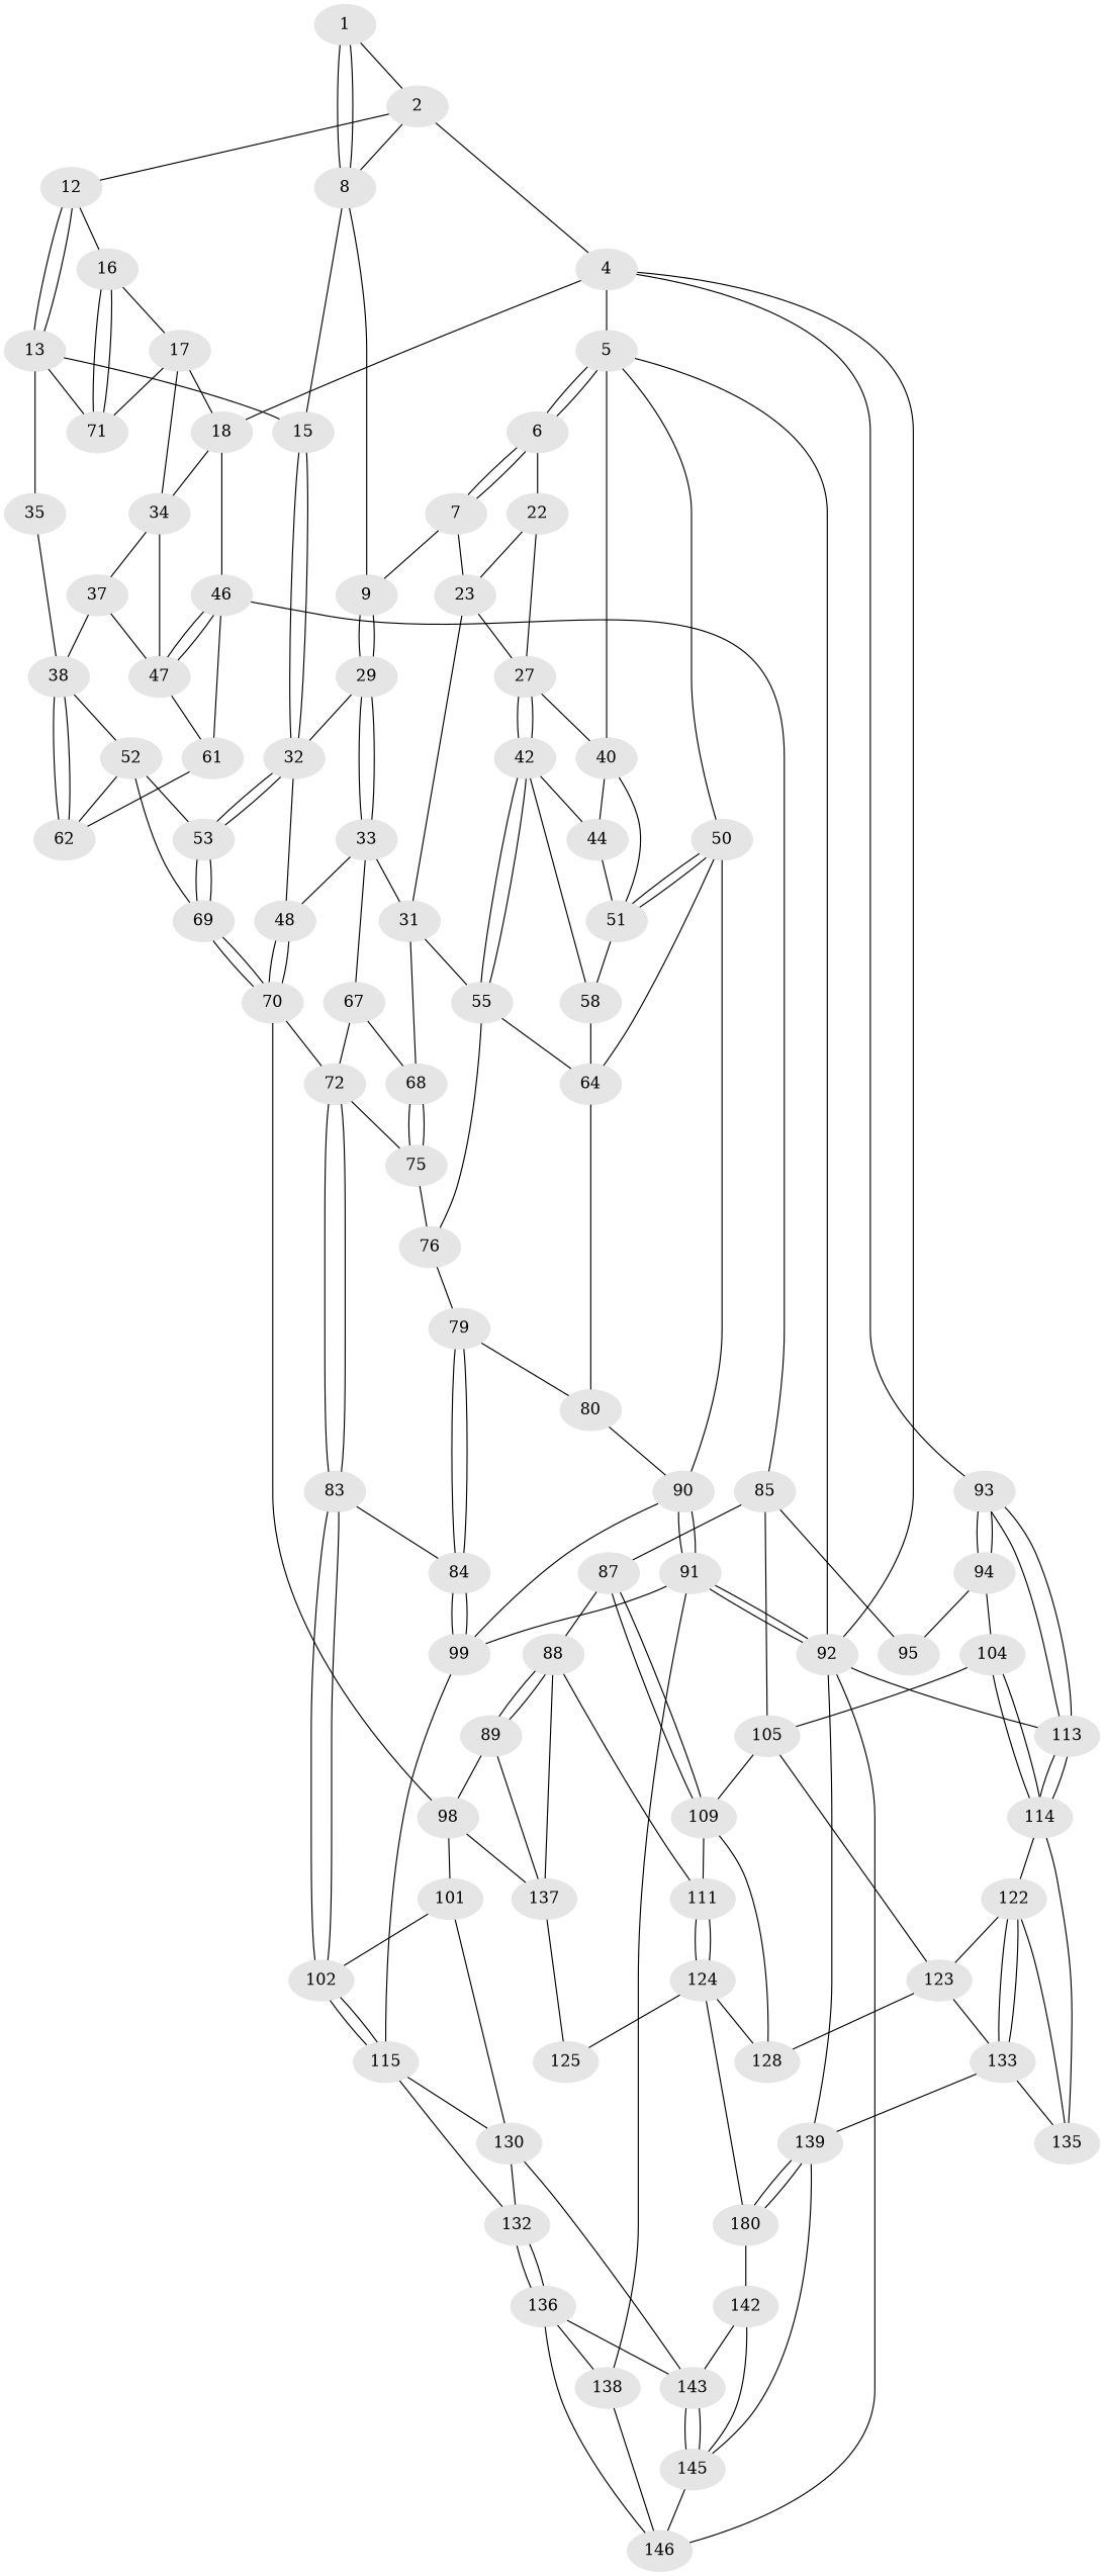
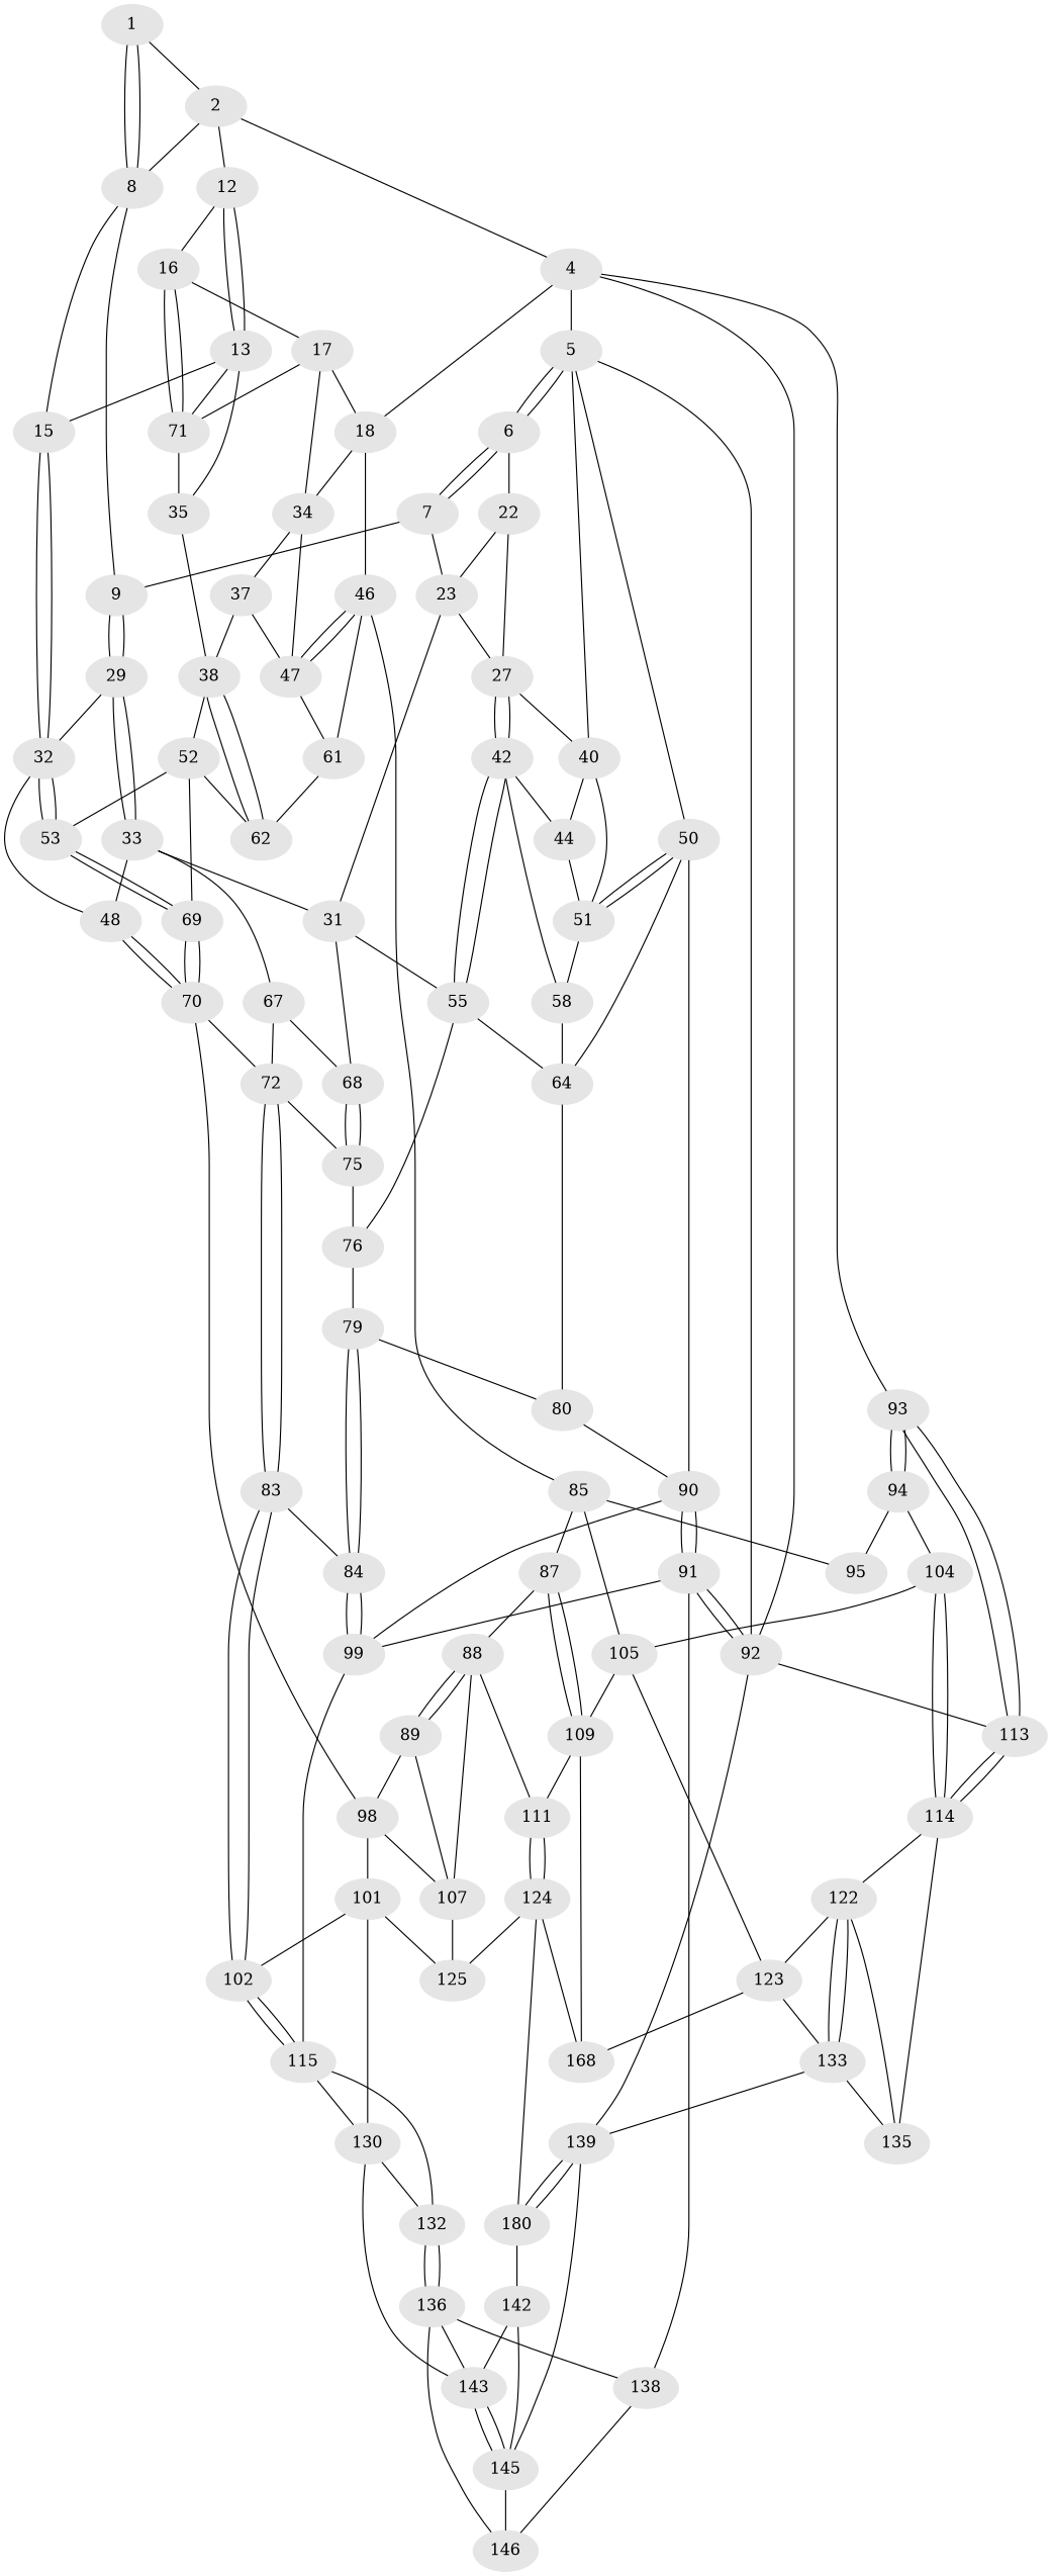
  graph {
    node [color=gray90 style=filled]
    2 [super="+3"]
    1
    8 [super="+11"]
    4 [super="+20"]
    12
    9
    15
    5 [super="+41"]
    18 [super="+19"]
    92 [super="+118"]
    93
    13 [super="+14"]
    16
    6
    40 [super="+45"]
    50 [super="+66"]
    34 [super="+36"]
    46 [super="+81"]
    113 [super="+119"]
    139 [super="+141"]
    146 [super="+147"]
    94 [super="+103"]
    7 [super="+10"]
    22
    44 [super="+56"]
    51 [super="+57"]
    64 [super="+65"]
    90 [super="+96"]
    23 [super="+26"]
    27 [super="+28"]
    29
    31 [super="+54"]
    32 [super="+33"]
    n34 [label=33 super="+49"]
    n35 [label=71 super="+25"]
    35
    17 [super="+24"]
    38 [super="+39"]
    48
    53
    37
    47 [super="+60"]
    61
    85 [super="+86"]
    42 [super="+43"]
    55 [super="+74"]
    68
    58 [super="+59"]
    67
    70 [super="+71"]
    72 [super="+73"]
    76 [super="+78"]
    75 [super="+77"]
    69 [super="+82"]
    52 [super="+63"]
    62
    87
    95
    105 [super="+112"]
    98 [super="+100"]
    80
    99 [super="+117"]
    91 [super="+120"]
    79
    83
    89 [super="+97"]
-   107 [super="+108" label=137]
+   107 [super="+108"]
    101 [super="+126"]
    84
    102
    115 [super="+116"]
    88 [super="+106"]
    109 [super="+110"]
    123 [super="+127"]
    111
-   128
+   128 [label=168]
    125
    124 [super="+129"]
    138
    114 [super="+121"]
    n81 [label=180]
    145 [super="+148"]
    104
    130 [super="+131"]
    132
    143 [super="+144"]
    135
    122
    133 [super="+134"]
    136 [super="+137"]
    142
    2 -- 8
    2 -- 4
    2 -- 12
    1 -- 2
    1 -- 8
    1 -- 8
    8 -- 9
    8 -- 15
    4 -- 5
    4 -- 18
    4 -- 92
    4 -- 93
    12 -- 13
    12 -- 13
    12 -- 16
    9 -- 29
    9 -- 29
    15 -- 32
    15 -- 32
    5 -- 92
    5 -- 6
    5 -- 6
    5 -- 40
    5 -- 50
    18 -- 34
    18 -- 46
    92 -- 113
    92 -- 139
-   92 -- 146
    93 -- 113
    93 -- 113
    93 -- 94
    93 -- 94
    13 -- 15
    13 -- n35
    13 -- 35
    16 -- n35
    16 -- n35
    16 -- 17
    6 -- 7
    6 -- 7
    6 -- 22
    40 -- 44
    40 -- 51
    50 -- 51
    50 -- 51
    50 -- 64
    50 -- 90
    34 -- 37
    34 -- 47
    46 -- 47
    46 -- 47
    46 -- 61
    46 -- 85
    113 -- 114
    113 -- 114
    139 -- n81
    139 -- n81
    139 -- 145
    94 -- 95 [weight=2]
    94 -- 104
    7 -- 9
    7 -- 23
    22 -- 23
    22 -- 27
    44 -- 51
    51 -- 58
    64 -- 80
    90 -- 99
    90 -- 91
    90 -- 91
    23 -- 27
    23 -- 31
    27 -- 40
    27 -- 42
    27 -- 42
    29 -- 32
    29 -- n34
    29 -- n34
    31 -- 55
    31 -- 68
    32 -- 48
    32 -- 53
    32 -- 53
    n34 -- 31
    n34 -- 48
    n34 -- 67
+   n35 -- 35
    35 -- 38
    17 -- 18
    17 -- 34
    17 -- n35
    38 -- 52
    38 -- 62
    38 -- 62
    48 -- 70
    48 -- 70
    53 -- 69
    53 -- 69
    37 -- 38
    37 -- 47
    47 -- 61
    61 -- 62
    85 -- 87
    85 -- 95
    85 -- 105
    42 -- 44
    42 -- 55
    42 -- 55
    42 -- 58
    55 -- 64
    55 -- 76
    68 -- 75
    68 -- 75
    58 -- 64
    67 -- 68
    67 -- 72
    70 -- 72
    70 -- 98
    72 -- 75
    72 -- 83
    72 -- 83
    76 -- 79
    75 -- 76 [weight=2]
    69 -- 70
    69 -- 70
    52 -- 53
    52 -- 69
    52 -- 62
    87 -- 88
    87 -- 109
    87 -- 109
    105 -- 109
    105 -- 123
    98 -- 107
    98 -- 101
    80 -- 90
    99 -- 115
    91 -- 92
    91 -- 92
    91 -- 99
    91 -- 138
    79 -- 80
    79 -- 84
    79 -- 84
    83 -- 84
    83 -- 102
    83 -- 102
    89 -- 98
    89 -- 107
    107 -- 125
    101 -- 102
+   101 -- 125
    101 -- 130
    84 -- 99
    84 -- 99
    102 -- 115
    102 -- 115
    115 -- 130
    115 -- 132
    88 -- 89
    88 -- 89
    88 -- 107
    88 -- 111
    109 -- 111
    109 -- 128
    123 -- 128
    123 -- 133
    111 -- 124
    111 -- 124
    124 -- 128
    124 -- 125
    124 -- n81
    138 -- 146
    114 -- 135
    114 -- 122
    n81 -- 142
    145 -- 146
    104 -- 105
    104 -- 114
    104 -- 114
    130 -- 132
    130 -- 143
    132 -- 136
    132 -- 136
    143 -- 145
    143 -- 145
    122 -- 123
    122 -- 135
    122 -- 133
    122 -- 133
    133 -- 139
    133 -- 135
    136 -- 146
    136 -- 138
    136 -- 143
    142 -- 145
    142 -- 143
  }
